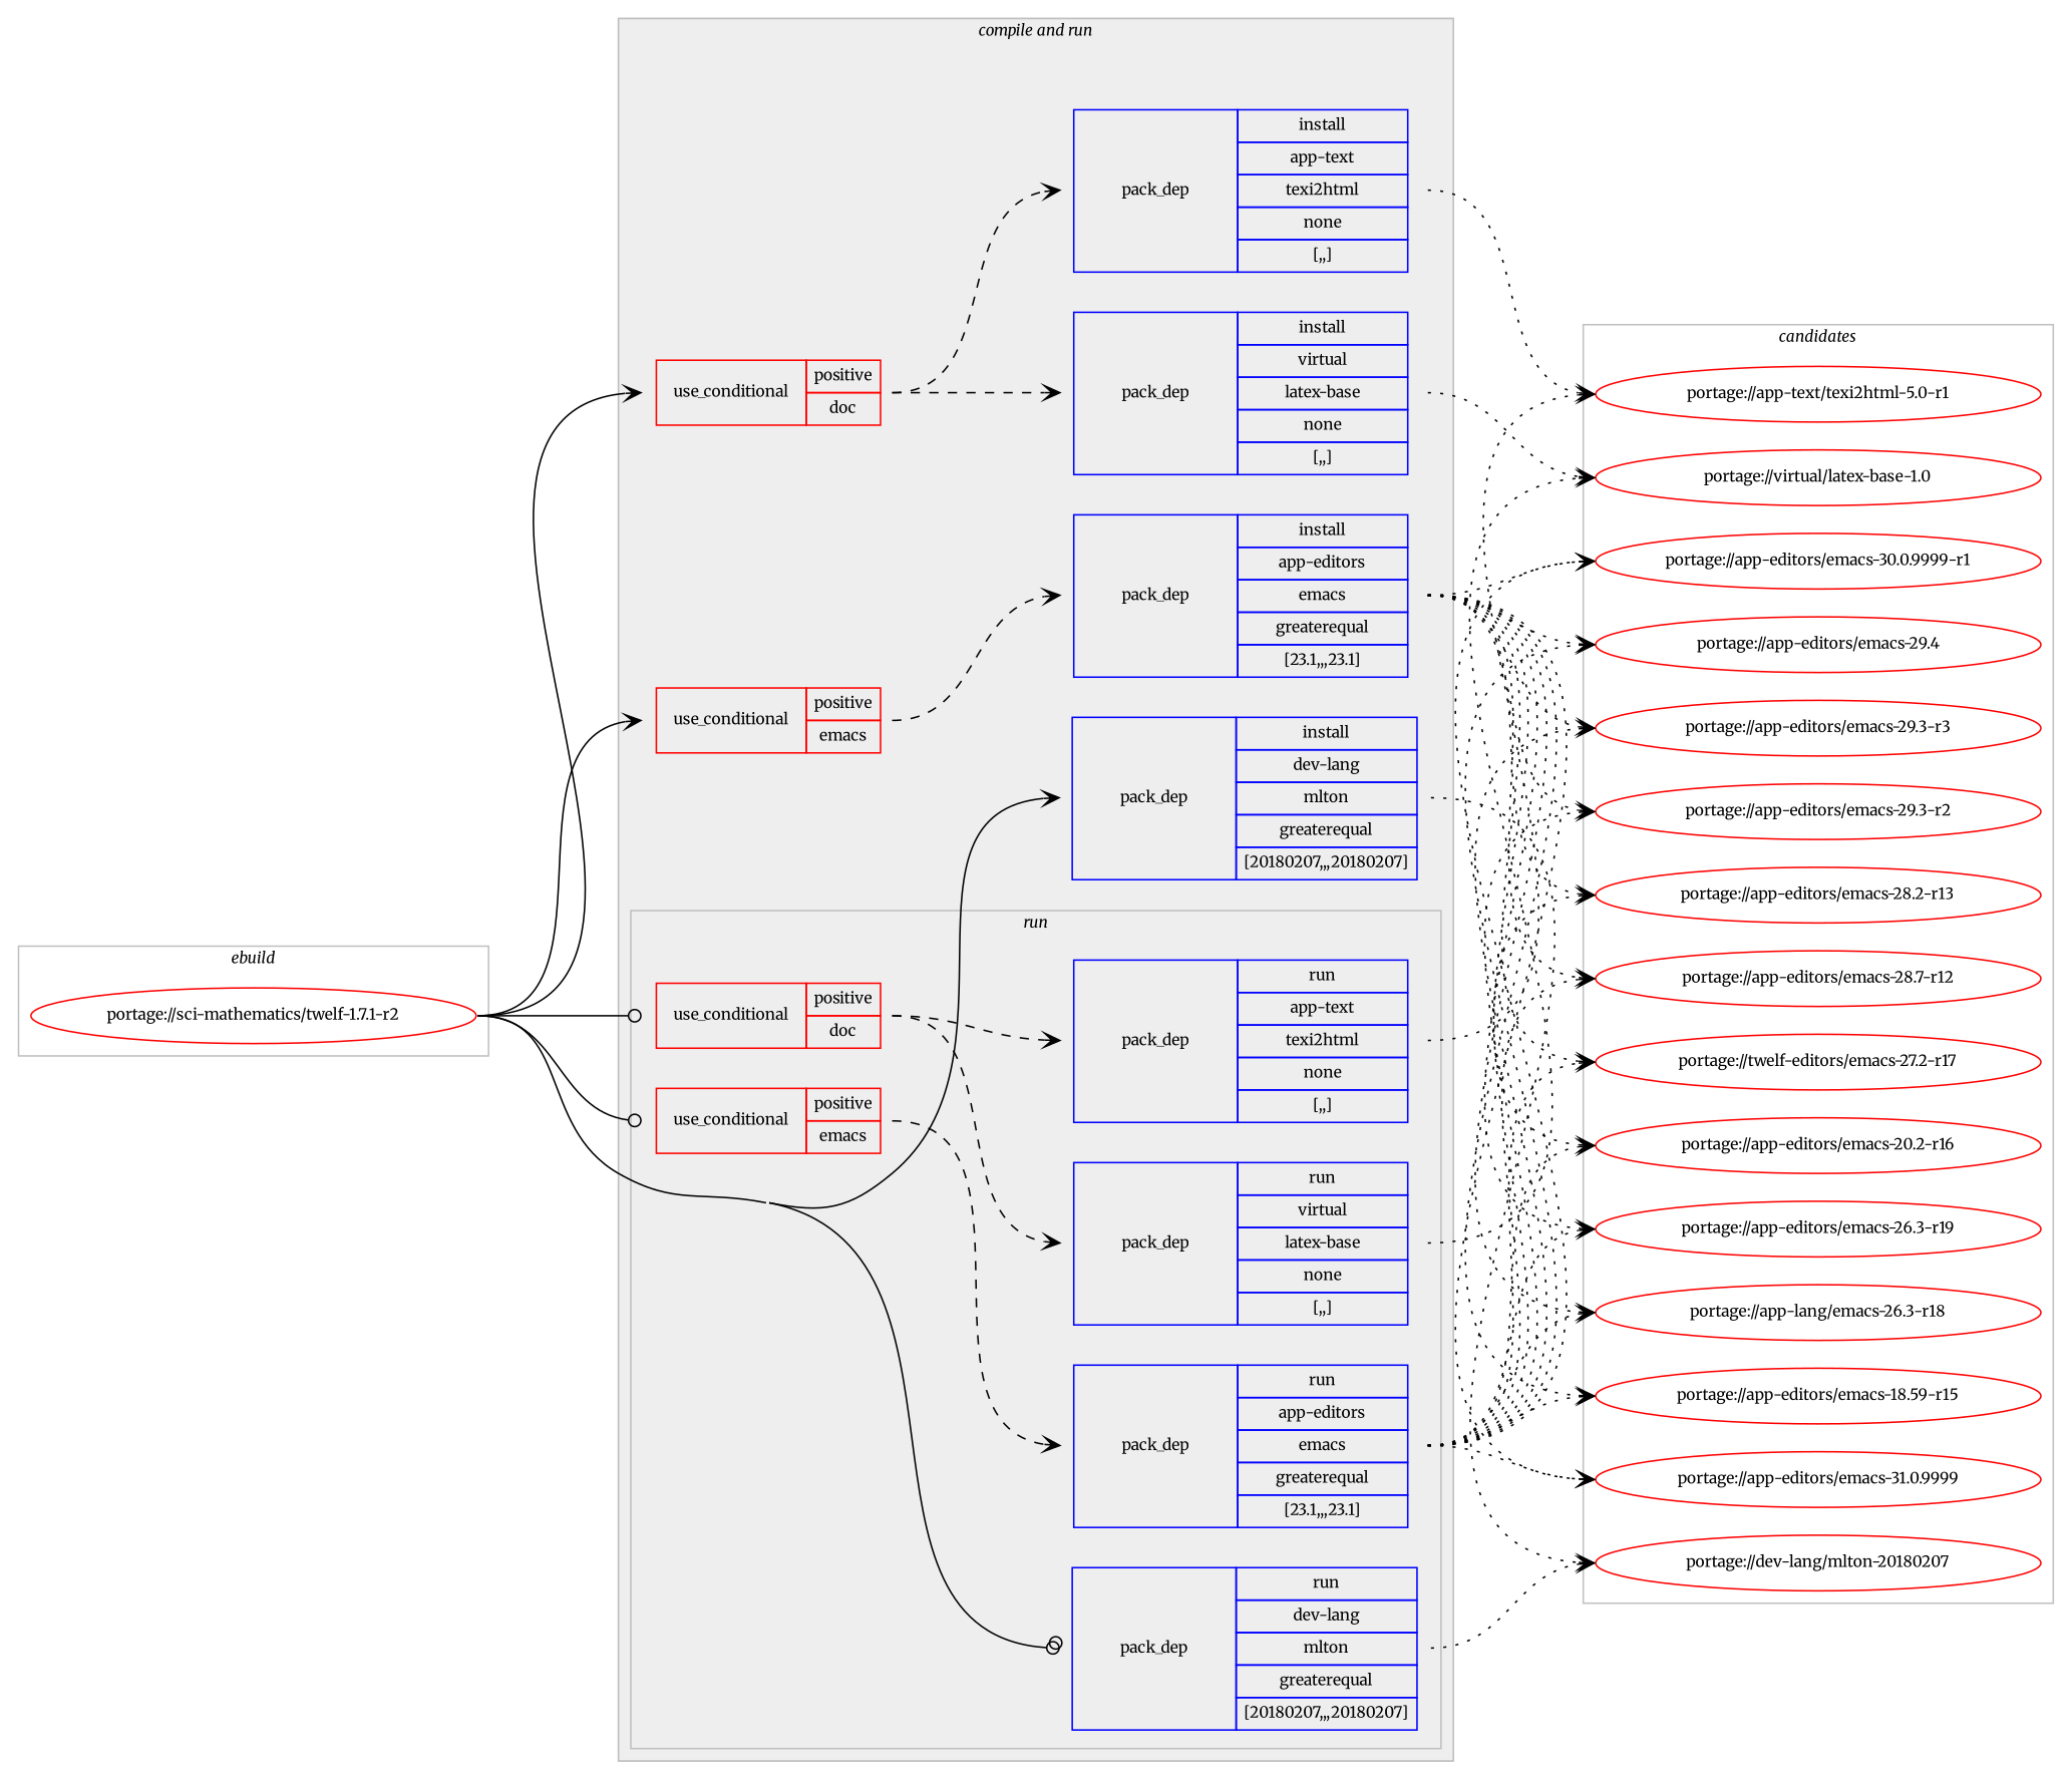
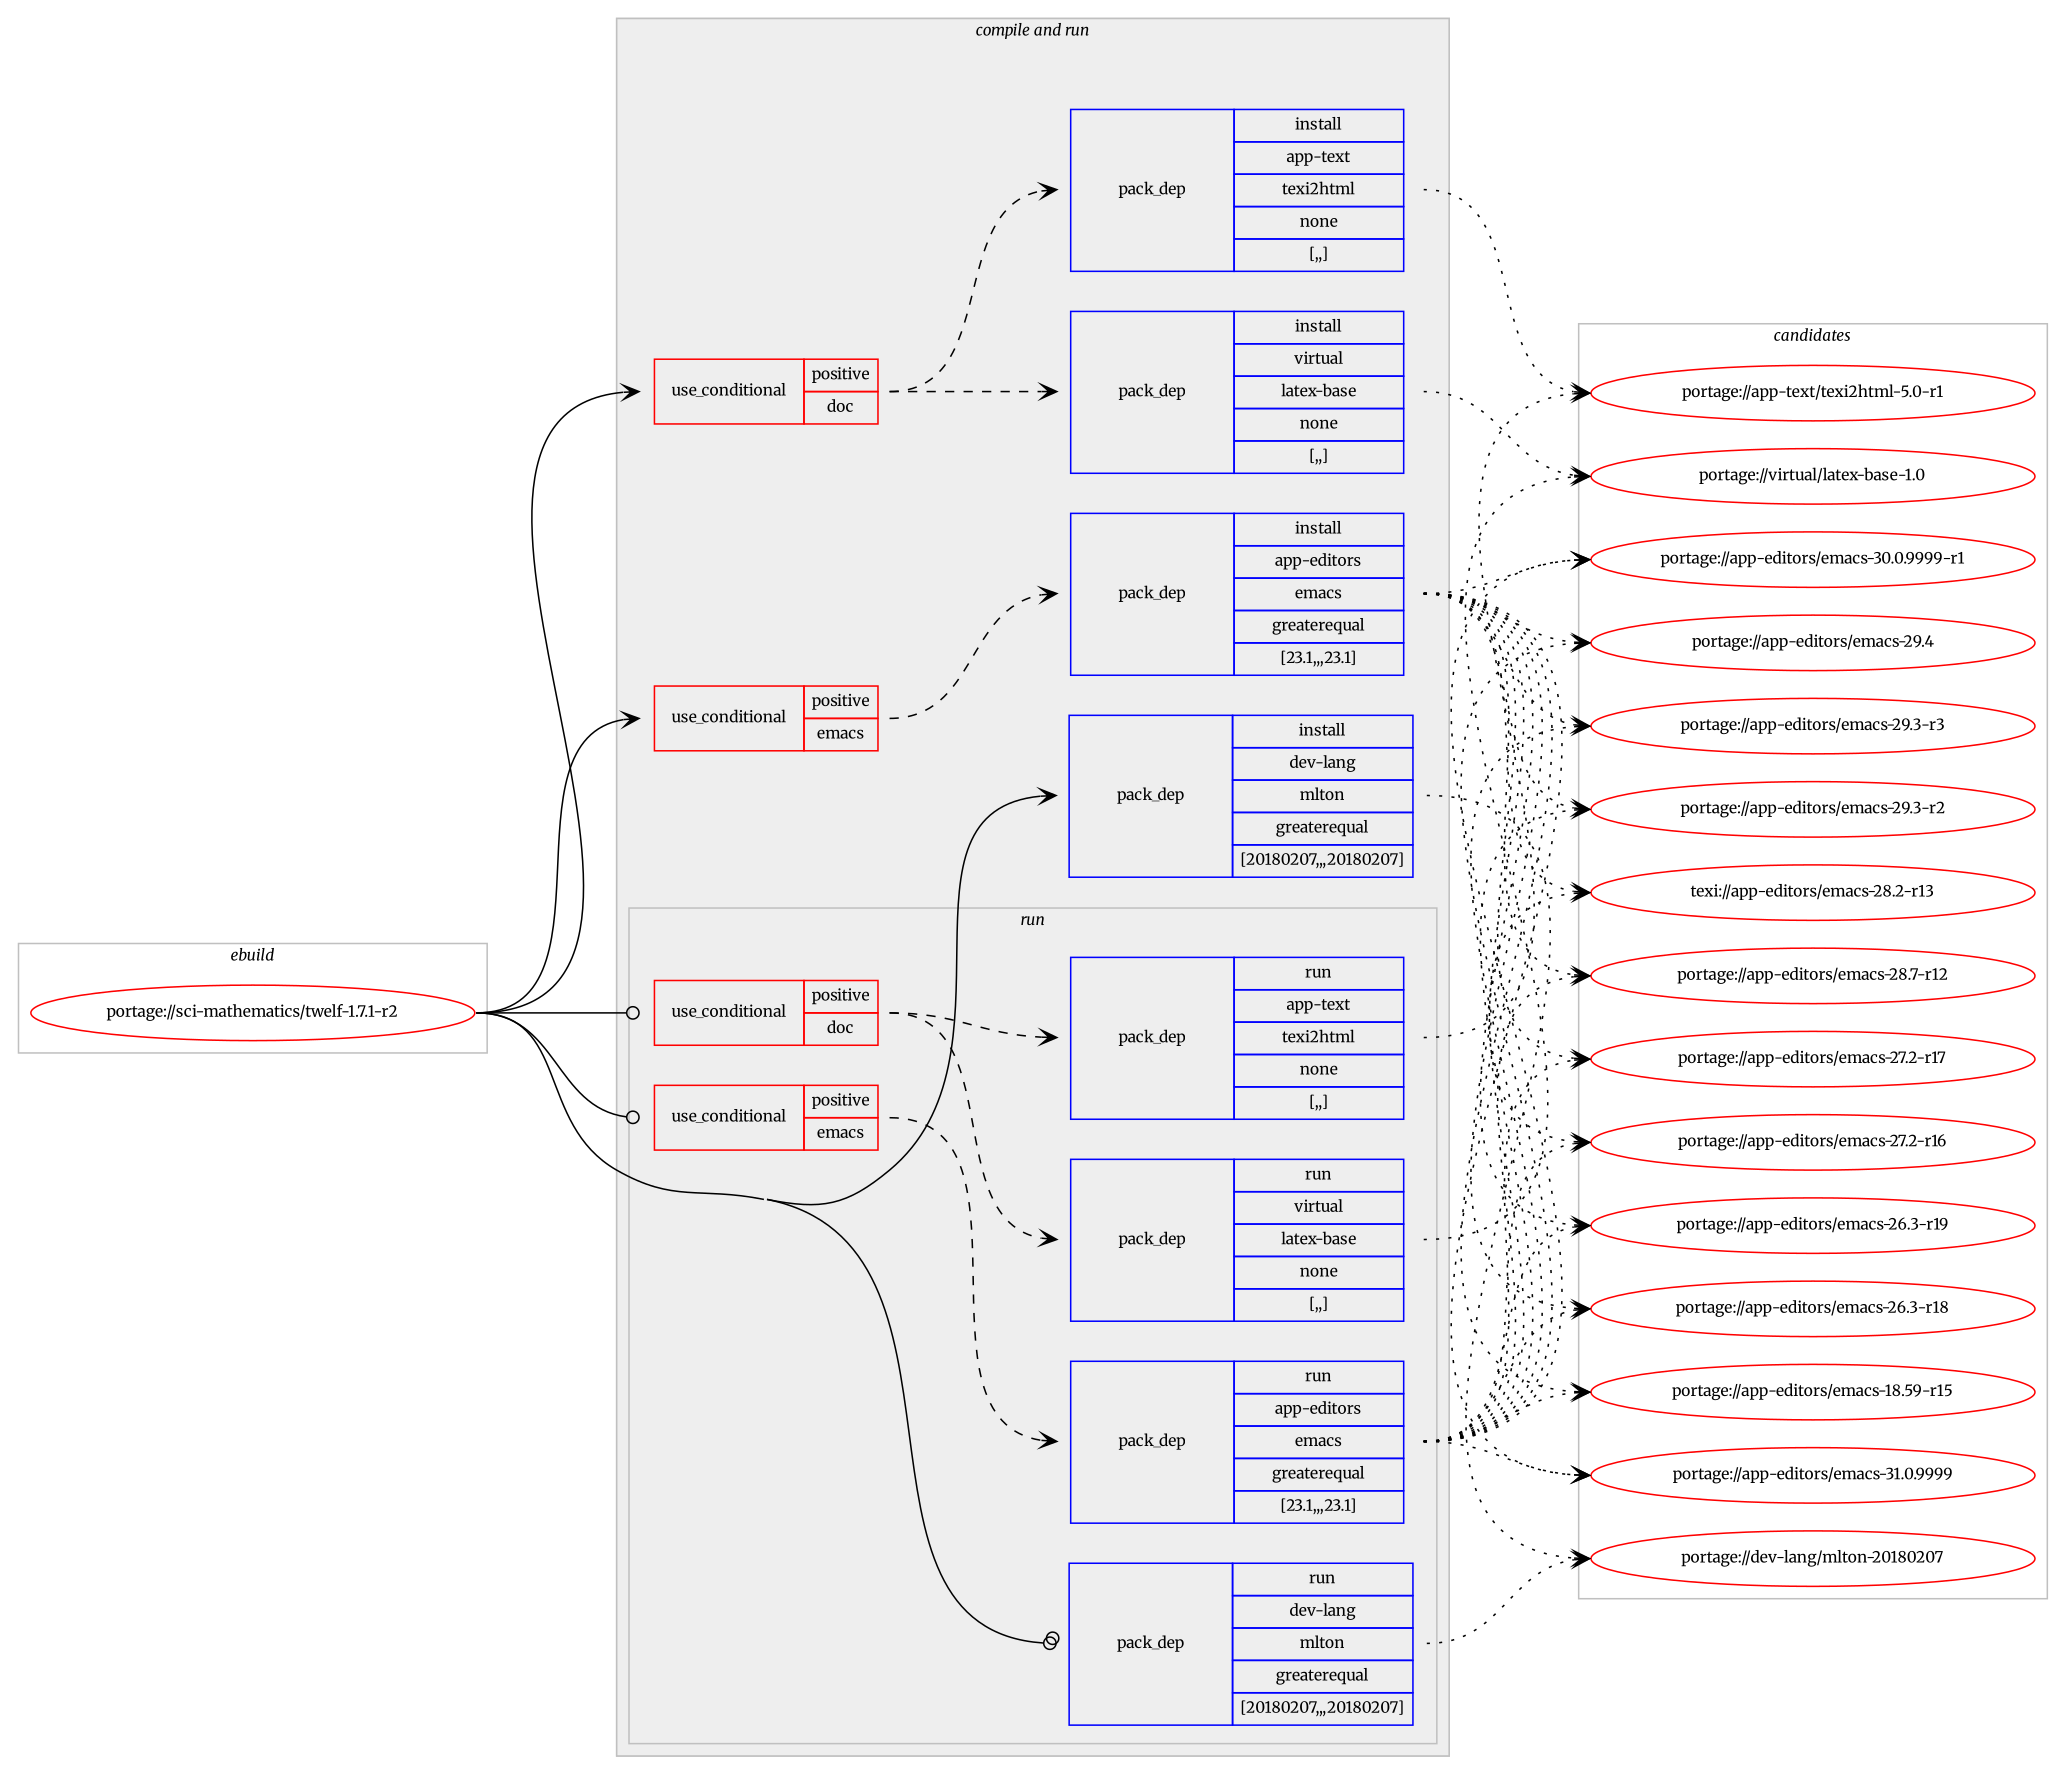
  digraph {
    compound=true
    concentrate=true
    fontname=Merriweather
    fontsize=10
    newrank=true
    rankdir=LR
    ranksep=1.5
    node [color=red fontname=Merriweather fontsize=10]
    edge [arrowhead=vee fontname=Merriweather headport=w style=dotted tailport=e weight=100]
    n1 [label="portage://sci-mathematics/twelf-1.7.1-r2" width=4]
    n2 [color=blue label=<<TABLE BORDER="0" CELLBORDER="1" CELLSPACING="0" CELLPADDING="4" WIDTH="220"><TR><TD ROWSPAN="6" CELLPADDING="30">pack_dep</TD></TR><TR><TD WIDTH="110">install</TD></TR><TR><TD>virtual</TD></TR><TR><TD>latex-base</TD></TR><TR><TD>none</TD></TR><TR><TD>[,,]</TD></TR></TABLE>> shape=none]
    n3 [color=blue label=<<TABLE BORDER="0" CELLBORDER="1" CELLSPACING="0" CELLPADDING="4" WIDTH="220"><TR><TD ROWSPAN="6" CELLPADDING="30">pack_dep</TD></TR><TR><TD WIDTH="110">install</TD></TR><TR><TD>app-text</TD></TR><TR><TD>texi2html</TD></TR><TR><TD>none</TD></TR><TR><TD>[,,]</TD></TR></TABLE>> shape=none]
    n4 [label=<<TABLE BORDER="0" CELLBORDER="1" CELLSPACING="0" CELLPADDING="4"><TR><TD ROWSPAN="3" CELLPADDING="10">use_conditional</TD></TR><TR><TD>positive</TD></TR><TR><TD>doc</TD></TR></TABLE>> shape=none]
    n5 [color=blue label=<<TABLE BORDER="0" CELLBORDER="1" CELLSPACING="0" CELLPADDING="4" WIDTH="220"><TR><TD ROWSPAN="6" CELLPADDING="30">pack_dep</TD></TR><TR><TD WIDTH="110">install</TD></TR><TR><TD>app-editors</TD></TR><TR><TD>emacs</TD></TR><TR><TD>greaterequal</TD></TR><TR><TD>[23.1,,,23.1]</TD></TR></TABLE>> shape=none]
    n6 [label=<<TABLE BORDER="0" CELLBORDER="1" CELLSPACING="0" CELLPADDING="4"><TR><TD ROWSPAN="3" CELLPADDING="10">use_conditional</TD></TR><TR><TD>positive</TD></TR><TR><TD>emacs</TD></TR></TABLE>> shape=none]
    n7 [color=blue label=<<TABLE BORDER="0" CELLBORDER="1" CELLSPACING="0" CELLPADDING="4" WIDTH="220"><TR><TD ROWSPAN="6" CELLPADDING="30">pack_dep</TD></TR><TR><TD WIDTH="110">install</TD></TR><TR><TD>dev-lang</TD></TR><TR><TD>mlton</TD></TR><TR><TD>greaterequal</TD></TR><TR><TD>[20180207,,,20180207]</TD></TR></TABLE>> shape=none]
    n8 [color=blue label=<<TABLE BORDER="0" CELLBORDER="1" CELLSPACING="0" CELLPADDING="4" WIDTH="220"><TR><TD ROWSPAN="6" CELLPADDING="30">pack_dep</TD></TR><TR><TD WIDTH="110">run</TD></TR><TR><TD>virtual</TD></TR><TR><TD>latex-base</TD></TR><TR><TD>none</TD></TR><TR><TD>[,,]</TD></TR></TABLE>> shape=none]
    n9 [color=blue label=<<TABLE BORDER="0" CELLBORDER="1" CELLSPACING="0" CELLPADDING="4" WIDTH="220"><TR><TD ROWSPAN="6" CELLPADDING="30">pack_dep</TD></TR><TR><TD WIDTH="110">run</TD></TR><TR><TD>app-text</TD></TR><TR><TD>texi2html</TD></TR><TR><TD>none</TD></TR><TR><TD>[,,]</TD></TR></TABLE>> shape=none]
    n10 [label=<<TABLE BORDER="0" CELLBORDER="1" CELLSPACING="0" CELLPADDING="4"><TR><TD ROWSPAN="3" CELLPADDING="10">use_conditional</TD></TR><TR><TD>positive</TD></TR><TR><TD>doc</TD></TR></TABLE>> shape=none]
    n11 [color=blue label=<<TABLE BORDER="0" CELLBORDER="1" CELLSPACING="0" CELLPADDING="4" WIDTH="220"><TR><TD ROWSPAN="6" CELLPADDING="30">pack_dep</TD></TR><TR><TD WIDTH="110">run</TD></TR><TR><TD>app-editors</TD></TR><TR><TD>emacs</TD></TR><TR><TD>greaterequal</TD></TR><TR><TD>[23.1,,,23.1]</TD></TR></TABLE>> shape=none]
    n12 [label=<<TABLE BORDER="0" CELLBORDER="1" CELLSPACING="0" CELLPADDING="4"><TR><TD ROWSPAN="3" CELLPADDING="10">use_conditional</TD></TR><TR><TD>positive</TD></TR><TR><TD>emacs</TD></TR></TABLE>> shape=none]
    n13 [color=blue label=<<TABLE BORDER="0" CELLBORDER="1" CELLSPACING="0" CELLPADDING="4" WIDTH="220"><TR><TD ROWSPAN="6" CELLPADDING="30">pack_dep</TD></TR><TR><TD WIDTH="110">run</TD></TR><TR><TD>dev-lang</TD></TR><TR><TD>mlton</TD></TR><TR><TD>greaterequal</TD></TR><TR><TD>[20180207,,,20180207]</TD></TR></TABLE>> shape=none]
    n14 [label="portage://virtual/latex-base-1.0" width=4]
    n15 [label="portage://app-text/texi2html-5.0-r1" width=4]
    n16 [label="portage://dev-lang/mlton-20180207" width=4]
    n17 [label="portage://app-editors/emacs-31.0.9999" width=4]
    n18 [label="portage://app-editors/emacs-30.0.9999-r1" width=4]
    n19 [label="portage://app-editors/emacs-29.4" width=4]
    n20 [label="portage://app-editors/emacs-29.3-r3" width=4]
    n21 [label="portage://app-editors/emacs-29.3-r2" width=4]
-   n22 [label="portage://app-editors/emacs-28.2-r13" width=4]
+   n22 [label="texi://app-editors/emacs-28.2-r13" width=4]
    n23 [label="portage://app-editors/emacs-28.7-r12" width=4]
-   n24 [label="portage://twelf-editors/emacs-27.2-r17" width=4]
-   n25 [label="portage://app-editors/emacs-20.2-r16" width=4]
+   n24 [label="portage://app-editors/emacs-27.2-r17" width=4]
+   n25 [label="portage://app-editors/emacs-27.2-r16" width=4]
    n26 [label="portage://app-editors/emacs-26.3-r19" width=4]
-   n27 [label="portage://app-lang/emacs-26.3-r18" width=4]
+   n27 [label="portage://app-editors/emacs-26.3-r18" width=4]
    n28 [label="portage://app-editors/emacs-18.59-r15" width=4]
    subgraph cluster_1 {
      color=gray
      label=<<i>ebuild</i>>
      n1
    }
    subgraph cluster_2 {
      color=gray
      label=<<i>dependencies</i>>
      subgraph cluster_3 {
        color=gray
        fillcolor="#eeeeee"
        label=<<i>compile</i>>
        style=filled
        subgraph sub_4 {
          color=gray
          fillcolor="#eeeeee"
          label=<<i>compile</i>>
          style=filled
          n4
          subgraph sub_5 {
            color=gray
            fillcolor="#eeeeee"
            label=<<i>compile</i>>
            style=filled
            n2
          }
          subgraph sub_6 {
            color=gray
            fillcolor="#eeeeee"
            label=<<i>compile</i>>
            style=filled
            n3
          }
        }
        subgraph sub_7 {
          color=gray
          fillcolor="#eeeeee"
          label=<<i>compile</i>>
          style=filled
          n6
          subgraph sub_8 {
            color=gray
            fillcolor="#eeeeee"
            label=<<i>compile</i>>
            style=filled
            n5
          }
        }
        subgraph sub_9 {
          color=gray
          fillcolor="#eeeeee"
          label=<<i>compile</i>>
          style=filled
          n7
        }
      }
      subgraph cluster_10 {
        color=gray
        fillcolor="#eeeeee"
        label=<<i>compile and run</i>>
        style=filled
      }
      subgraph cluster_11 {
        color=gray
        fillcolor="#eeeeee"
        label=<<i>run</i>>
        style=filled
        subgraph sub_12 {
          color=gray
          fillcolor="#eeeeee"
          label=<<i>run</i>>
          style=filled
          n10
          subgraph sub_13 {
            color=gray
            fillcolor="#eeeeee"
            label=<<i>run</i>>
            style=filled
            n8
          }
          subgraph sub_14 {
            color=gray
            fillcolor="#eeeeee"
            label=<<i>run</i>>
            style=filled
            n9
          }
        }
        subgraph sub_15 {
          color=gray
          fillcolor="#eeeeee"
          label=<<i>run</i>>
          style=filled
          n12
          subgraph sub_16 {
            color=gray
            fillcolor="#eeeeee"
            label=<<i>run</i>>
            style=filled
            n11
          }
        }
        subgraph sub_17 {
          color=gray
          fillcolor="#eeeeee"
          label=<<i>run</i>>
          style=filled
          n13
        }
      }
    }
    subgraph cluster_18 {
      color=gray
      label=<<i>candidates</i>>
      rank=same
      subgraph sub_19 {
        color=black
        label=<<i>candidates</i>>
        nodesep=1
        rank=same
        n14
      }
      subgraph sub_20 {
        color=black
        label=<<i>candidates</i>>
        nodesep=1
        rank=same
        n15
      }
      subgraph sub_21 {
        color=black
        label=<<i>candidates</i>>
        nodesep=1
        rank=same
        n16
      }
      subgraph sub_22 {
        color=black
        label=<<i>candidates</i>>
        nodesep=1
        rank=same
        n17
        n18
        n19
        n20
        n21
        n22
        n23
        n24
        n25
        n26
        n27
        n28
      }
      subgraph sub_23 {
        color=black
        label=<<i>candidates</i>>
        nodesep=1
        rank=same
        n14
      }
      subgraph sub_24 {
        color=black
        label=<<i>candidates</i>>
        nodesep=1
        rank=same
        n15
      }
      subgraph sub_25 {
        color=black
        label=<<i>candidates</i>>
        nodesep=1
        rank=same
        n17
        n18
        n19
        n20
        n21
        n22
        n23
        n24
        n25
        n26
        n27
        n28
      }
      subgraph sub_26 {
        color=black
        label=<<i>candidates</i>>
        nodesep=1
        rank=same
        n16
      }
    }
    n1 -> n4 [style=solid weight=20]
    n1 -> n6 [style=solid weight=20]
    n1 -> n7 [style=solid weight=20]
    n1 -> n10 [arrowhead=odot style=solid weight=20]
    n1 -> n12 [arrowhead=odot style=solid weight=20]
    n1 -> n13 [arrowhead=odot style=solid weight=20]
    n2 -> n14
    n3 -> n15
    n4 -> n2 [style=dashed weight=20]
    n4 -> n3 [style=dashed weight=20]
    n5 -> n17
    n5 -> n18
    n5 -> n19
    n5 -> n20
    n5 -> n21
    n5 -> n22
    n5 -> n23
    n5 -> n24
    n5 -> n25
    n5 -> n26
    n5 -> n27
    n5 -> n28
    n6 -> n5 [style=dashed weight=20]
    n7 -> n16
    n8 -> n14
    n9 -> n15
    n10 -> n8 [style=dashed weight=20]
    n10 -> n9 [style=dashed weight=20]
    n11 -> n17
    n11 -> n18
    n11 -> n19
    n11 -> n20
    n11 -> n21
    n11 -> n22
    n11 -> n23
    n11 -> n24
    n11 -> n25
    n11 -> n26
    n11 -> n27
    n11 -> n28
    n12 -> n11 [style=dashed weight=20]
    n13 -> n16
  }
